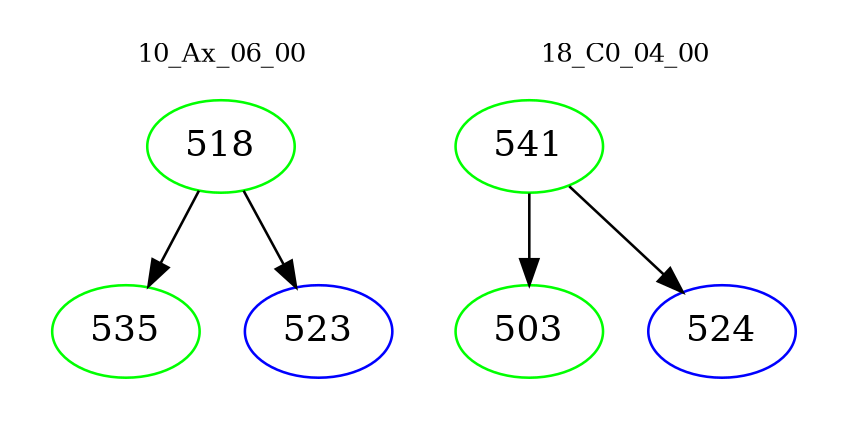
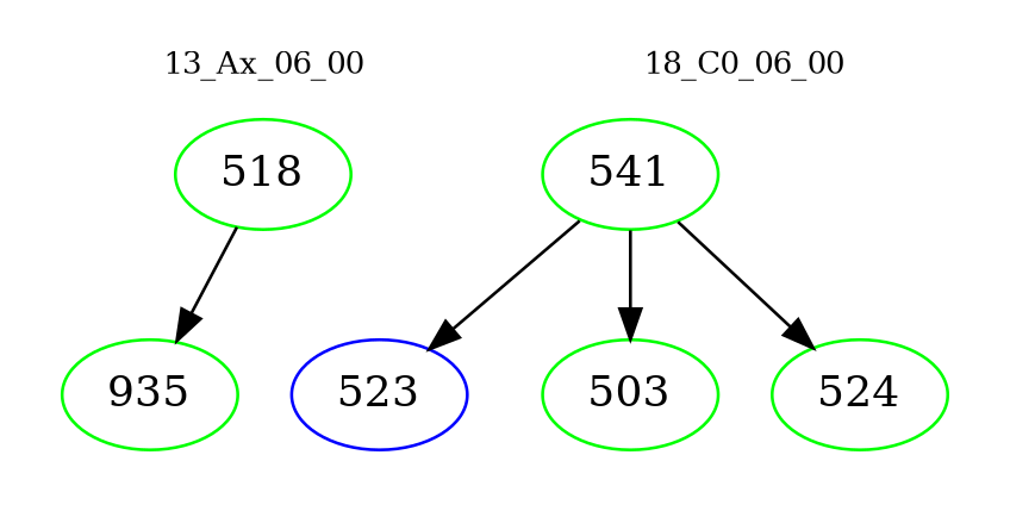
  digraph {
    node [color=green]
    edge [color=black]
    n1 [label=518]
    n2 [color=blue label=523]
-   n3 [label=535]
+   n3 [label=935]
    n4 [label=541]
    n5 [label=503]
-   n6 [color=blue label=524]
+   n6 [label=524]
    subgraph cluster_1 {
      color=white
      fontsize=10
-     label="10_Ax_06_00"
+     label="13_Ax_06_00"
      n1
      n2
      n3
    }
    subgraph cluster_2 {
      color=white
      fontsize=10
-     label="18_C0_04_00"
+     label="18_C0_06_00"
      n4
      n5
      n6
    }
-   n1 -> n2
+   n4 -> n2
    n1 -> n3
    n4 -> n5
    n4 -> n6
  }
